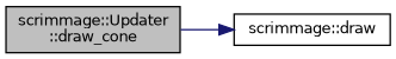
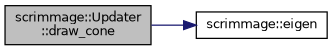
  digraph {
    rankdir=LR
    node [color=black fontname=Helvetica fontsize=10 shape=record style=filled]
    n1 [fillcolor=grey75 fontcolor=black height=0.2 label="scrimmage::Updater\l::draw_cone" width=0.4]
-   n2 [fillcolor=white height=0.2 label="scrimmage::draw" width=0.4]
+   n2 [fillcolor=white height=0.2 label="scrimmage::eigen" width=0.4]
    n1 -> n2 [color=midnightblue fontname=Helvetica fontsize=10 labelfontname=Helvetica labelfontsize=10 style=solid]
  }
